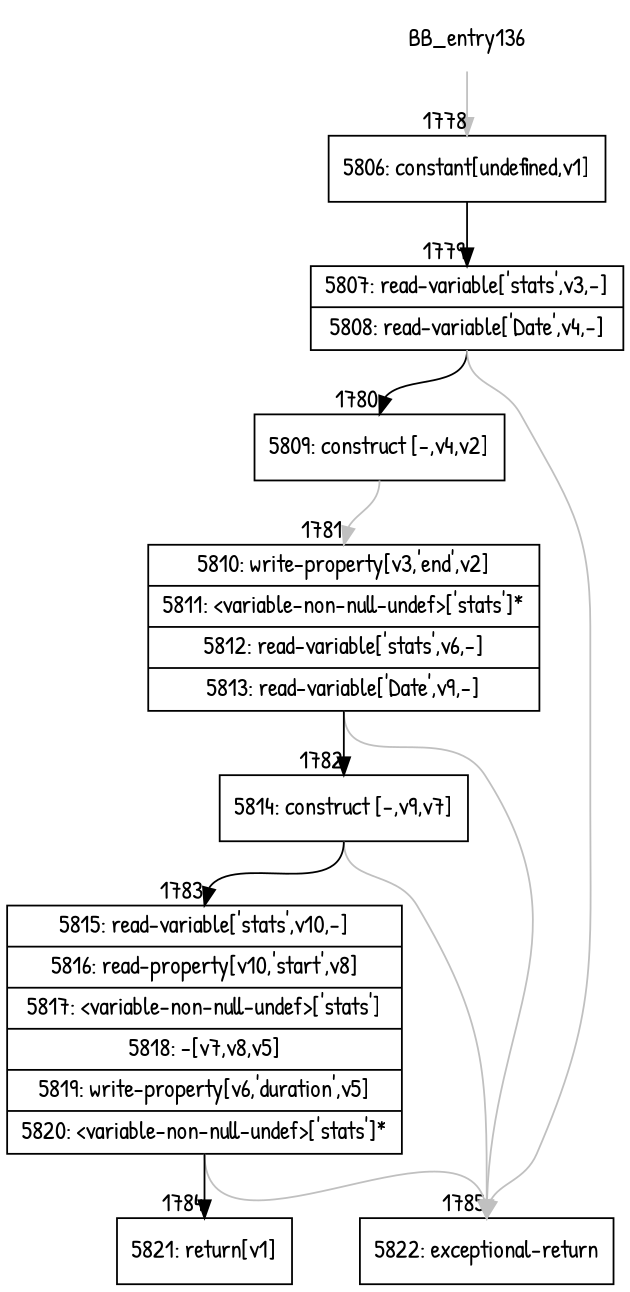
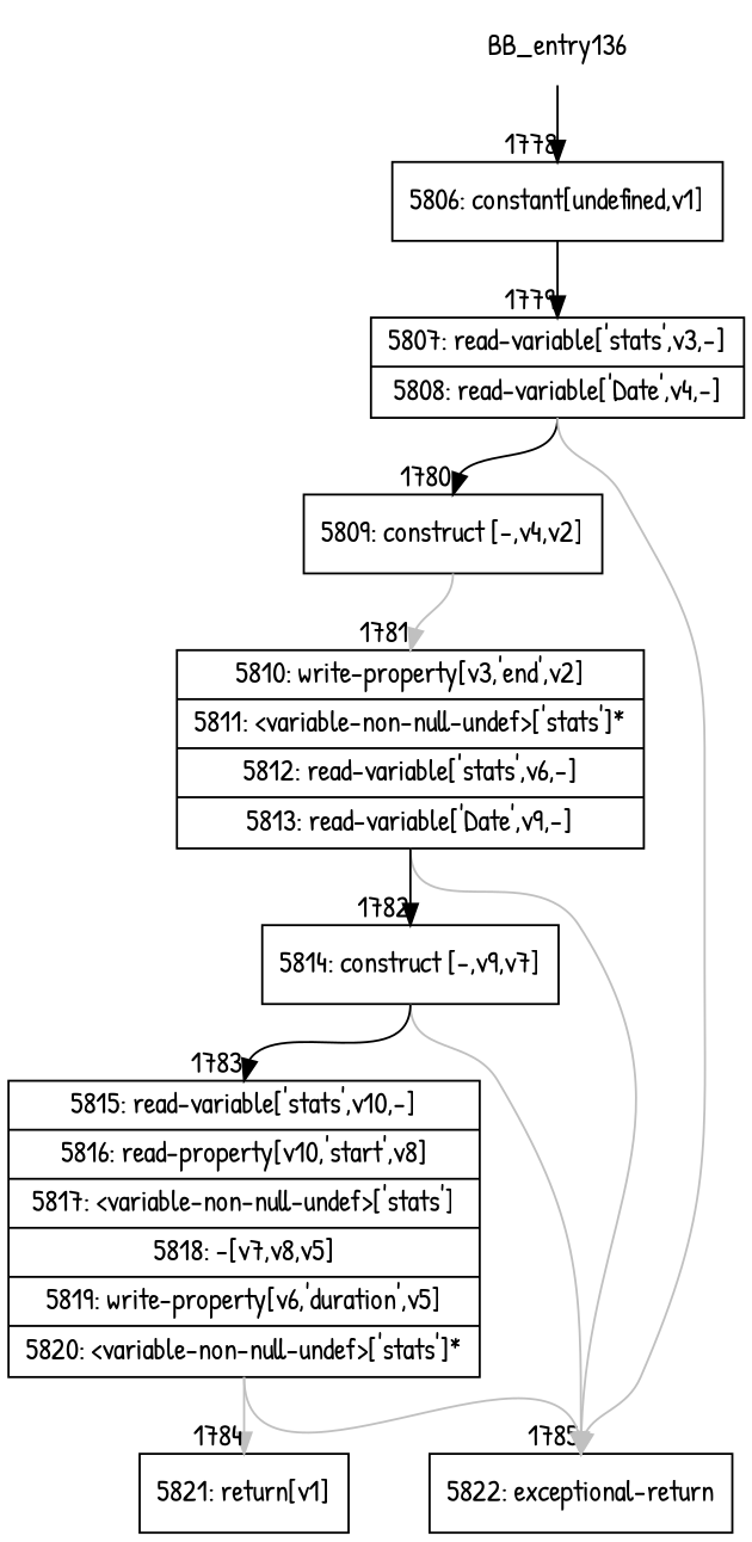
  digraph {
    fontname="Patrick Hand"
    rankdir=TD
    node [fontname="Patrick Hand" shape=record]
    edge [fontname="Patrick Hand" headport=n tailport=s]
    n1 [label=BB_entry136 shape=none]
    n2 [label="{5806: constant[undefined,v1]}"]
    n3 [label="{5807: read-variable['stats',v3,-]|5808: read-variable['Date',v4,-]}"]
    n4 [label="{5809: construct [-,v4,v2]}"]
    n5 [label="{5822: exceptional-return}"]
    n6 [label="{5810: write-property[v3,'end',v2]|5811: \<variable-non-null-undef\>['stats']*|5812: read-variable['stats',v6,-]|5813: read-variable['Date',v9,-]}"]
    n7 [label="{5814: construct [-,v9,v7]}"]
    n8 [label="{5815: read-variable['stats',v10,-]|5816: read-property[v10,'start',v8]|5817: \<variable-non-null-undef\>['stats']|5818: -[v7,v8,v5]|5819: write-property[v6,'duration',v5]|5820: \<variable-non-null-undef\>['stats']*}"]
    n9 [label="{5821: return[v1]}"]
-   n1 -> n2 [headlabel="    1778" color=gray]
+   n1 -> n2 [headlabel="    1778"]
    n2 -> n3 [headlabel="      1779"]
    n3 -> n4 [headlabel="      1780"]
    n3 -> n5 [color=gray headlabel="      1785"]
    n4 -> n6 [color=gray headlabel="      1781"]
    n6 -> n5 [color=gray]
    n6 -> n7 [headlabel="      1782"]
    n7 -> n5 [color=gray]
    n7 -> n8 [headlabel="      1783"]
    n8 -> n5 [color=gray]
-   n8 -> n9 [headlabel="      1784"]
+   n8 -> n9 [headlabel="      1784" color=gray]
  }
